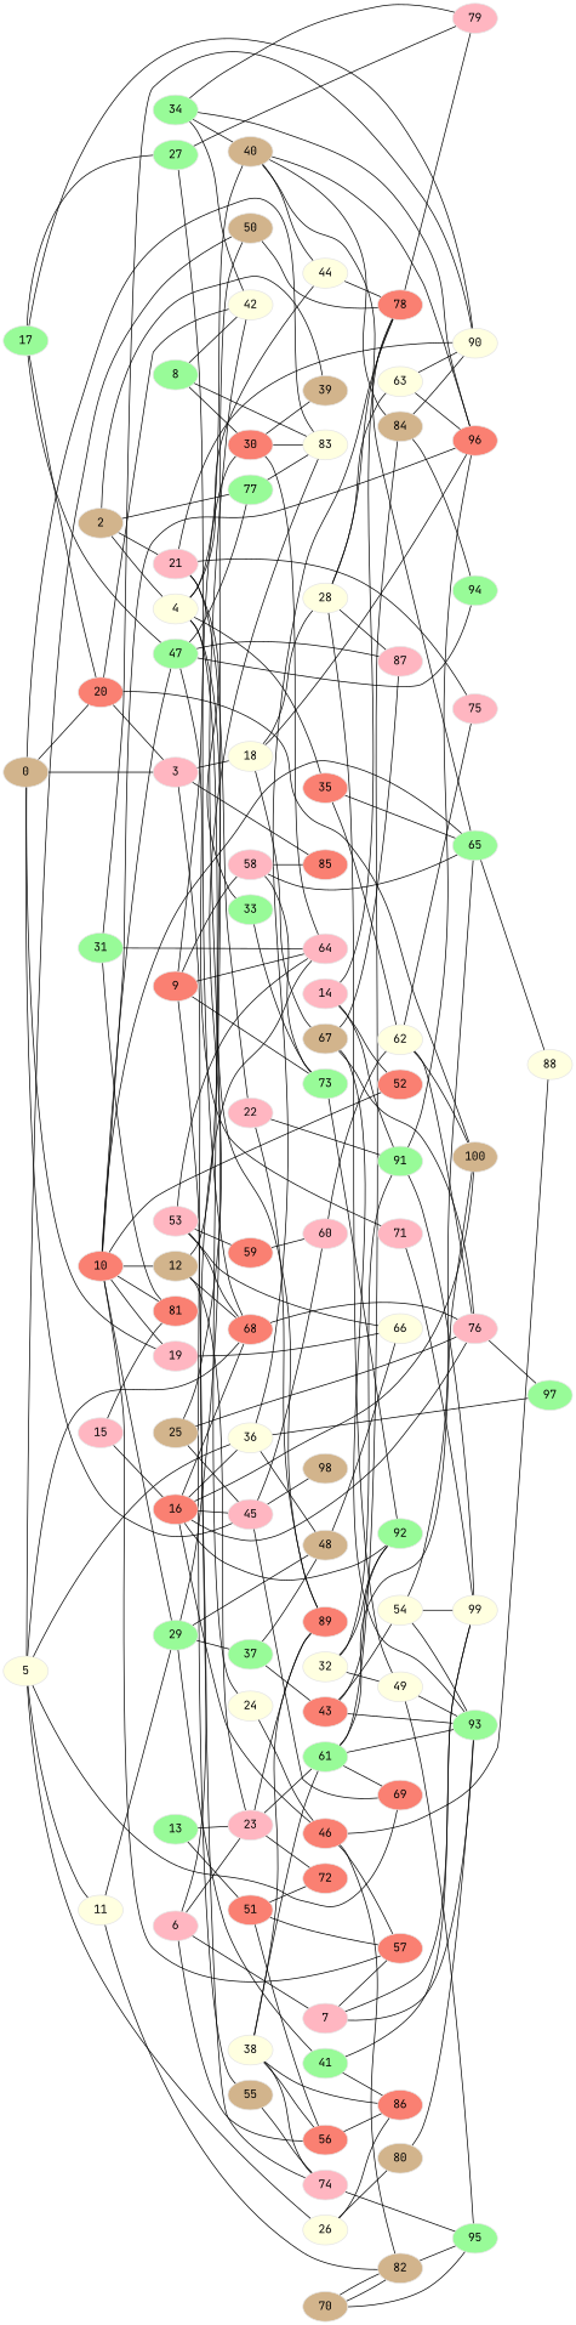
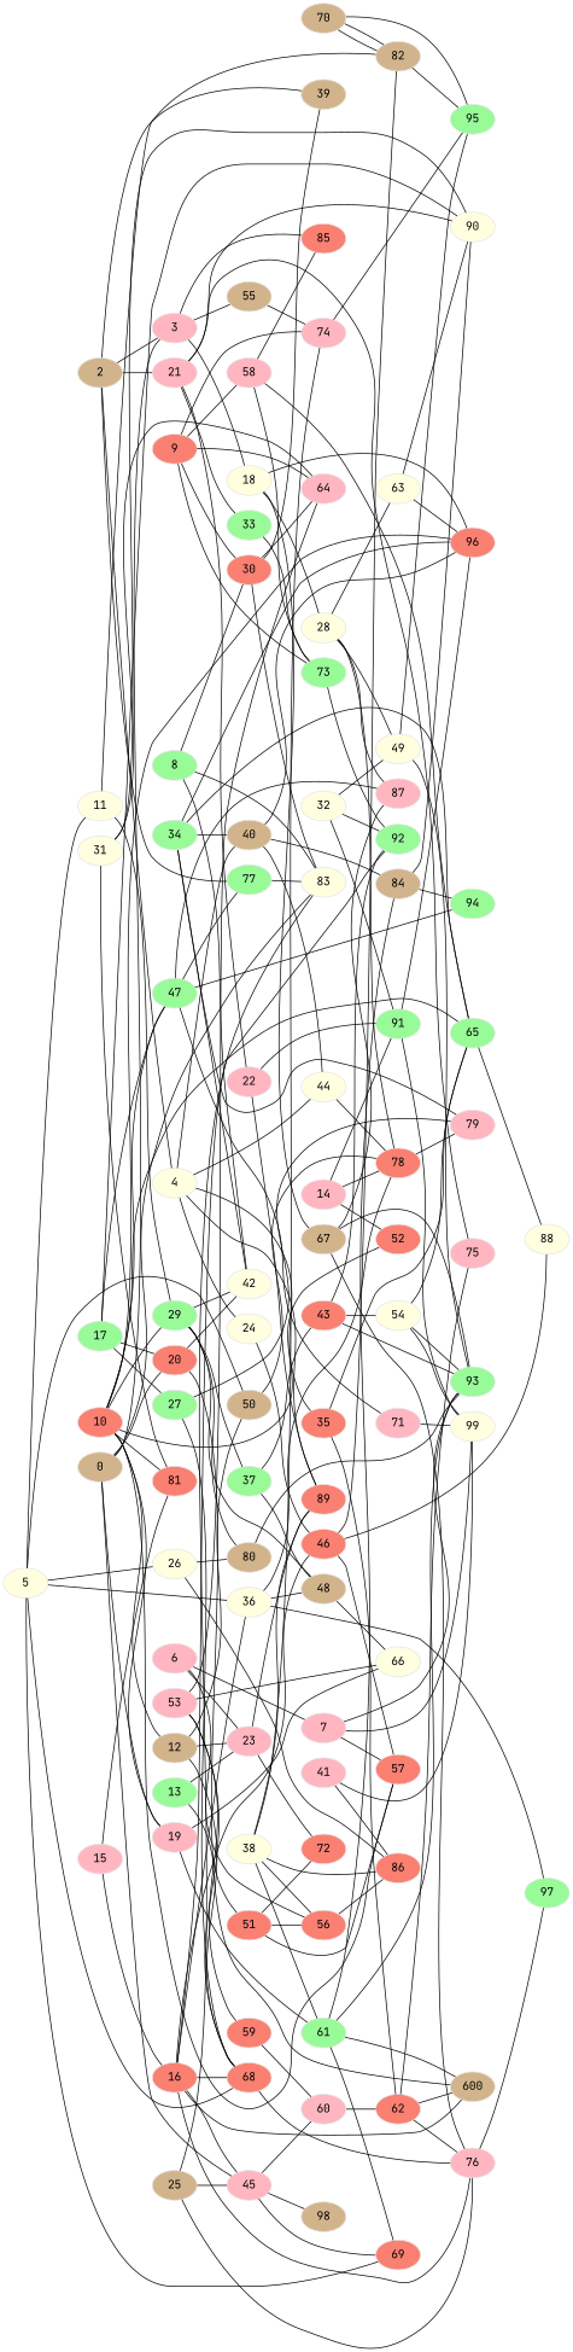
  graph {
    fontname="JetBrains Mono"
    rankdir=LR
    node [color=gray90 fillcolor=salmon fontname="JetBrains Mono" style=filled]
    edge [fontname="JetBrains Mono"]
    n1 [fillcolor=tan label=0]
    3 [fillcolor=lightpink]
    19 [fillcolor=lightpink]
    20
    45 [fillcolor=lightpink]
    83 [fillcolor=lightyellow]
    18 [fillcolor=lightyellow]
    55 [fillcolor=tan]
    85
    61 [fillcolor=palegreen]
    66 [fillcolor=lightyellow]
    42 [fillcolor=lightyellow]
-   100 [fillcolor=tan]
+   100 [fillcolor=tan label=600]
    69
    98 [fillcolor=tan]
    60 [fillcolor=lightpink]
    2 [fillcolor=tan]
    4 [fillcolor=lightyellow]
    21 [fillcolor=lightpink]
    39 [fillcolor=tan]
    77 [fillcolor=palegreen]
    24 [fillcolor=lightyellow]
    35
    40 [fillcolor=tan]
    44 [fillcolor=lightyellow]
    89
    90 [fillcolor=lightyellow]
    22 [fillcolor=lightpink]
    33 [fillcolor=palegreen]
    75 [fillcolor=lightpink]
    96
    28 [fillcolor=lightyellow]
    67 [fillcolor=tan]
    74 [fillcolor=lightpink]
    46
    65 [fillcolor=palegreen]
-   62 [fillcolor=lightyellow]
+   62
    84 [fillcolor=tan]
    78
    5 [fillcolor=lightyellow]
    11 [fillcolor=lightyellow]
    26 [fillcolor=lightyellow]
    36 [fillcolor=lightyellow]
    50 [fillcolor=tan]
    68
    29 [fillcolor=palegreen]
    82 [fillcolor=tan]
    80 [fillcolor=tan]
    86
    48 [fillcolor=tan]
    97 [fillcolor=palegreen]
    76 [fillcolor=lightpink]
    6 [fillcolor=lightpink]
    7 [fillcolor=lightpink]
    23 [fillcolor=lightpink]
    56
    64 [fillcolor=lightpink]
    57
    93 [fillcolor=palegreen]
    99 [fillcolor=lightyellow]
    72
    8 [fillcolor=palegreen]
    30
    9
    58 [fillcolor=lightpink]
    73 [fillcolor=palegreen]
    92 [fillcolor=palegreen]
    95 [fillcolor=palegreen]
    10
    12 [fillcolor=tan]
    47 [fillcolor=palegreen]
    52
    81
    37 [fillcolor=palegreen]
    87 [fillcolor=lightpink]
    71 [fillcolor=lightpink]
    94 [fillcolor=palegreen]
    88 [fillcolor=lightyellow]
    13 [fillcolor=palegreen]
    51
    14 [fillcolor=lightpink]
    91 [fillcolor=palegreen]
    79 [fillcolor=lightpink]
    15 [fillcolor=lightpink]
    16
    17 [fillcolor=palegreen]
    27 [fillcolor=palegreen]
    49 [fillcolor=lightyellow]
    63 [fillcolor=lightyellow]
    25 [fillcolor=tan]
    43
-   31 [fillcolor=palegreen]
+   31 [fillcolor=lightyellow]
    32 [fillcolor=lightyellow]
    34 [fillcolor=palegreen]
    54 [fillcolor=lightyellow]
    38 [fillcolor=lightyellow]
-   41 [fillcolor=palegreen]
+   41 [fillcolor=lightpink]
    53 [fillcolor=lightpink]
    59
    70 [fillcolor=tan]
    n1 -- 3
    n1 -- 19
    n1 -- 20
    n1 -- 45
    n1 -- 83
    3 -- 18
    3 -- 55
    3 -- 85
-   23 -- 61
+   19 -- 61
    19 -- 66
    20 -- 42
    20 -- 100
    45 -- 69
    45 -- 98
    45 -- 60
    18 -- 96
    18 -- 28
    18 -- 67
    55 -- 74
    61 -- 100
    61 -- 69
    61 -- 84
    61 -- 93
    60 -- 62
-   20 -- 3
+   2 -- 3
    2 -- 4
    2 -- 21
    2 -- 39
    2 -- 77
    4 -- 24
    4 -- 35
    4 -- 40
    4 -- 44
    4 -- 89
    21 -- 90
    21 -- 22
    21 -- 33
    21 -- 75
    77 -- 83
    24 -- 46
    35 -- 65
    35 -- 62
    40 -- 44
    40 -- 96
    40 -- 84
    44 -- 78
    22 -- 89
    22 -- 91
    33 -- 73
    28 -- 78
    28 -- 87
    28 -- 49
    28 -- 63
    67 -- 76
    67 -- 93
    67 -- 87
    74 -- 95
    46 -- 82
    46 -- 57
    46 -- 88
    65 -- 88
    62 -- 100
    62 -- 75
    62 -- 76
    84 -- 90
    84 -- 94
    78 -- 79
    5 -- 69
    5 -- 11
    5 -- 26
    5 -- 36
    5 -- 50
    5 -- 68
    11 -- 29
    11 -- 82
    26 -- 80
    26 -- 86
    36 -- 78
    36 -- 48
    36 -- 97
    50 -- 78
    68 -- 76
    29 -- 42
-   29 -- 41
+   29 -- 80
    29 -- 48
    29 -- 37
    82 -- 95
    80 -- 93
    48 -- 66
    76 -- 97
    6 -- 7
    6 -- 23
    6 -- 56
-   6 -- 64
    7 -- 57
    7 -- 93
    7 -- 99
    23 -- 89
    23 -- 72
    56 -- 86
    8 -- 83
    8 -- 42
    8 -- 30
    30 -- 83
    30 -- 39
    30 -- 64
    9 -- 74
    9 -- 64
    9 -- 30
    9 -- 58
    9 -- 73
    58 -- 85
    58 -- 65
    58 -- 73
    73 -- 92
    10 -- 19
    10 -- 96
    10 -- 65
    10 -- 29
    10 -- 57
    10 -- 12
    10 -- 47
    10 -- 52
    10 -- 81
    12 -- 50
    12 -- 68
    12 -- 23
    47 -- 77
    47 -- 87
    47 -- 71
    47 -- 94
    37 -- 48
    37 -- 43
    71 -- 99
    13 -- 23
    13 -- 51
    51 -- 56
    51 -- 57
    51 -- 72
    14 -- 78
    14 -- 52
    14 -- 91
    91 -- 96
    91 -- 99
    15 -- 81
    15 -- 16
    16 -- 45
    16 -- 100
    16 -- 46
    16 -- 36
    16 -- 68
    16 -- 76
    16 -- 92
    17 -- 20
    17 -- 90
    17 -- 47
    17 -- 27
    27 -- 68
    27 -- 79
    49 -- 93
    49 -- 95
    63 -- 90
    63 -- 96
    25 -- 45
    25 -- 83
    25 -- 76
    43 -- 93
    43 -- 92
    43 -- 54
    31 -- 90
    31 -- 64
    31 -- 81
    32 -- 92
    32 -- 91
    32 -- 49
    34 -- 42
    34 -- 40
    34 -- 96
-   40 -- 65
+   34 -- 65
    34 -- 79
    54 -- 65
    54 -- 93
    54 -- 99
    38 -- 61
    38 -- 89
    38 -- 74
    38 -- 86
    38 -- 56
    41 -- 86
    41 -- 99
    53 -- 66
    53 -- 68
    53 -- 64
    53 -- 59
    59 -- 60
    70 -- 82
    70 -- 82
    70 -- 95
  }
